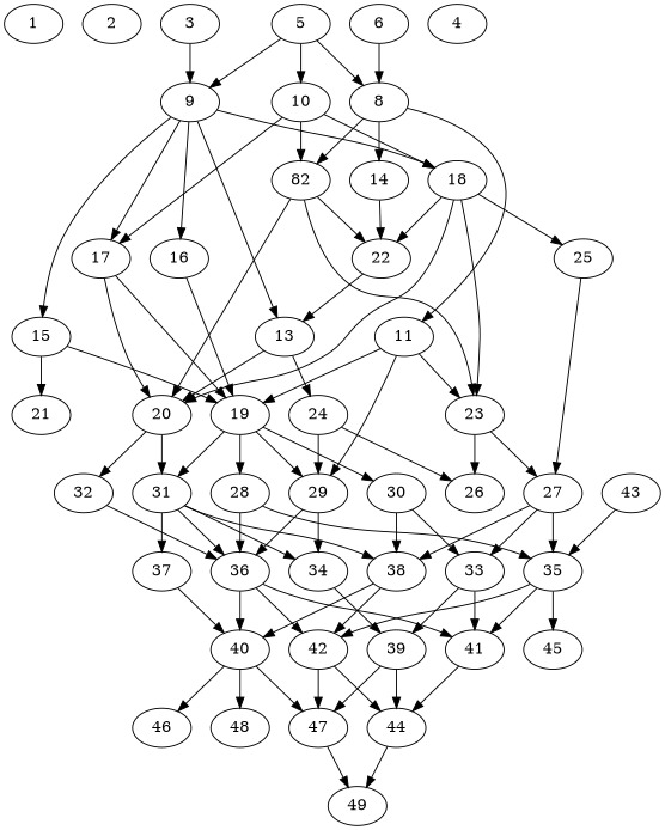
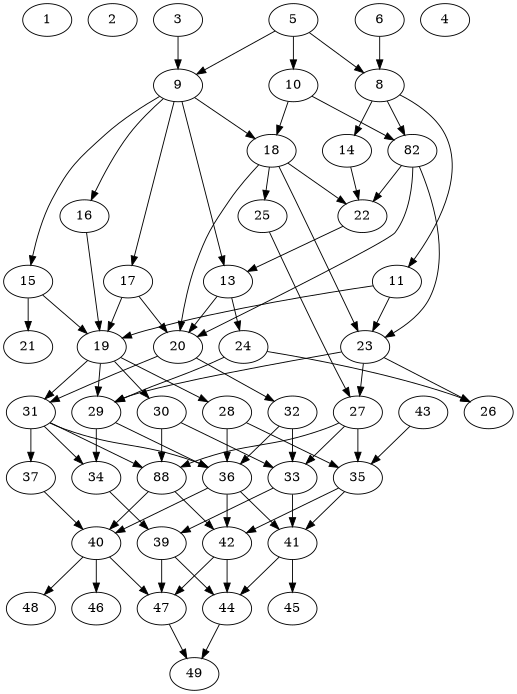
  digraph {
    node [alpha=0.13]
    1 [expect_size=45526016]
    2 [alpha=0.07 expect_size=22975488]
    3 [alpha=0.14 expect_size=27736064]
    9 [expect_size=31911936]
    13 [alpha=0.14 expect_size=33861632]
    15 [alpha=0.17 expect_size=10725376]
    16 [alpha=0.03 expect_size=26378240]
    17 [expect_size=45516800]
    18 [expect_size=43609088]
    20 [alpha=0.01 expect_size=27365376]
    24 [alpha=0.06 expect_size=24330240]
    19 [alpha=0.05 expect_size=44259328]
    21 [alpha=0.15 expect_size=22697984]
    23 [alpha=0.07 expect_size=39026688]
    22 [alpha=0.17 expect_size=41292800]
    25 [alpha=0.17 expect_size=12392448]
    4 [alpha=0.16 expect_size=23966720]
    5 [alpha=0.07 expect_size=34735104]
    8 [alpha=0.00 expect_size=46151680]
    10 [alpha=0.18 expect_size=49647616]
    11 [alpha=0.08 expect_size=33976320]
    n22 [alpha=0.19 expect_size=17532928 label=82]
    14 [alpha=0.15 expect_size=19728384]
    6 [alpha=0.08 expect_size=26995712]
    28 [alpha=0.08 expect_size=42559488]
    29 [expect_size=26441728]
    30 [alpha=0.17 expect_size=37578752]
    31 [expect_size=40986624]
    26 [alpha=0.18 expect_size=52386816]
    27 [alpha=0.14 expect_size=12101632]
    32 [alpha=0.14 expect_size=29761536]
    35 [alpha=0.09 expect_size=6529024]
    36 [alpha=0.20 expect_size=47761408]
    34 [alpha=0.07 expect_size=39109632]
    33 [alpha=0.08 expect_size=21638144]
-   38 [alpha=0.12 expect_size=29717504]
+   38 [alpha=0.12 expect_size=29717504 label=88]
    37 [alpha=0.08 expect_size=43000832]
    41 [alpha=0.20 expect_size=25481216]
    42 [expect_size=8994816]
    40 [alpha=0.02 expect_size=32606208]
    39 [alpha=0.12 expect_size=48820224]
    44 [alpha=0.15 expect_size=13422592]
    47 [alpha=0.12 expect_size=50868224]
    45 [expect_size=30258176]
    43 [alpha=0.20 expect_size=42620928]
    46 [alpha=0.11 expect_size=51423232]
    48 [alpha=0.09 expect_size=21682176]
    49 [alpha=0.15 expect_size=49417216]
    3 -> 9
    9 -> 13
    9 -> 15
    9 -> 16
    9 -> 17
    9 -> 18
    13 -> 20
    13 -> 24
    15 -> 19
    15 -> 21
    16 -> 19
    17 -> 20
    17 -> 19
    18 -> 20
    18 -> 23
    18 -> 22
    18 -> 25
    20 -> 31
    20 -> 32
    24 -> 29
    24 -> 26
    19 -> 28
    19 -> 29
    19 -> 30
    19 -> 31
-   11 -> 29
+   23 -> 29
    23 -> 26
    23 -> 27
    22 -> 13
    25 -> 27
    5 -> 9
    5 -> 8
    5 -> 10
    8 -> 11
    8 -> n22
    8 -> 14
-   10 -> 17
    10 -> 18
    10 -> n22
    11 -> 19
    11 -> 23
    n22 -> 20
    n22 -> 23
    n22 -> 22
    14 -> 22
    6 -> 8
    28 -> 35
    28 -> 36
    29 -> 36
    29 -> 34
    30 -> 33
    30 -> 38
    31 -> 36
    31 -> 34
    31 -> 38
    31 -> 37
    27 -> 35
    27 -> 33
    27 -> 38
    32 -> 36
+   32 -> 33
    35 -> 41
    35 -> 42
    36 -> 41
    36 -> 42
    36 -> 40
    34 -> 39
    33 -> 41
    33 -> 39
    38 -> 42
    38 -> 40
    37 -> 40
    41 -> 44
-   35 -> 45
+   41 -> 45
    42 -> 44
    42 -> 47
    40 -> 47
    40 -> 46
    40 -> 48
    39 -> 44
    39 -> 47
    44 -> 49
    47 -> 49
    43 -> 35
  }
